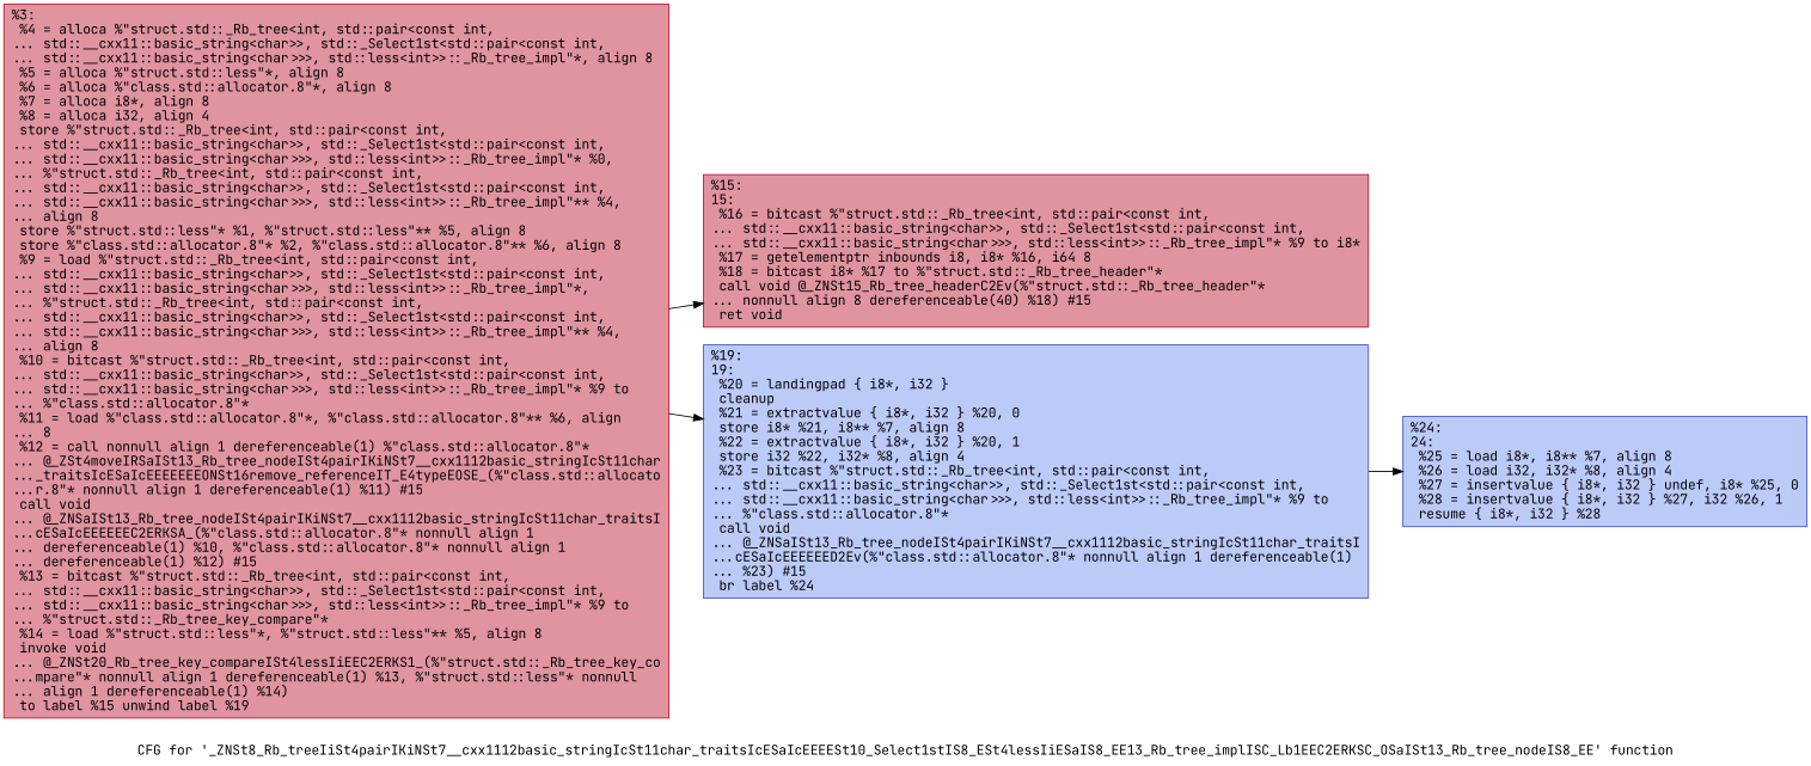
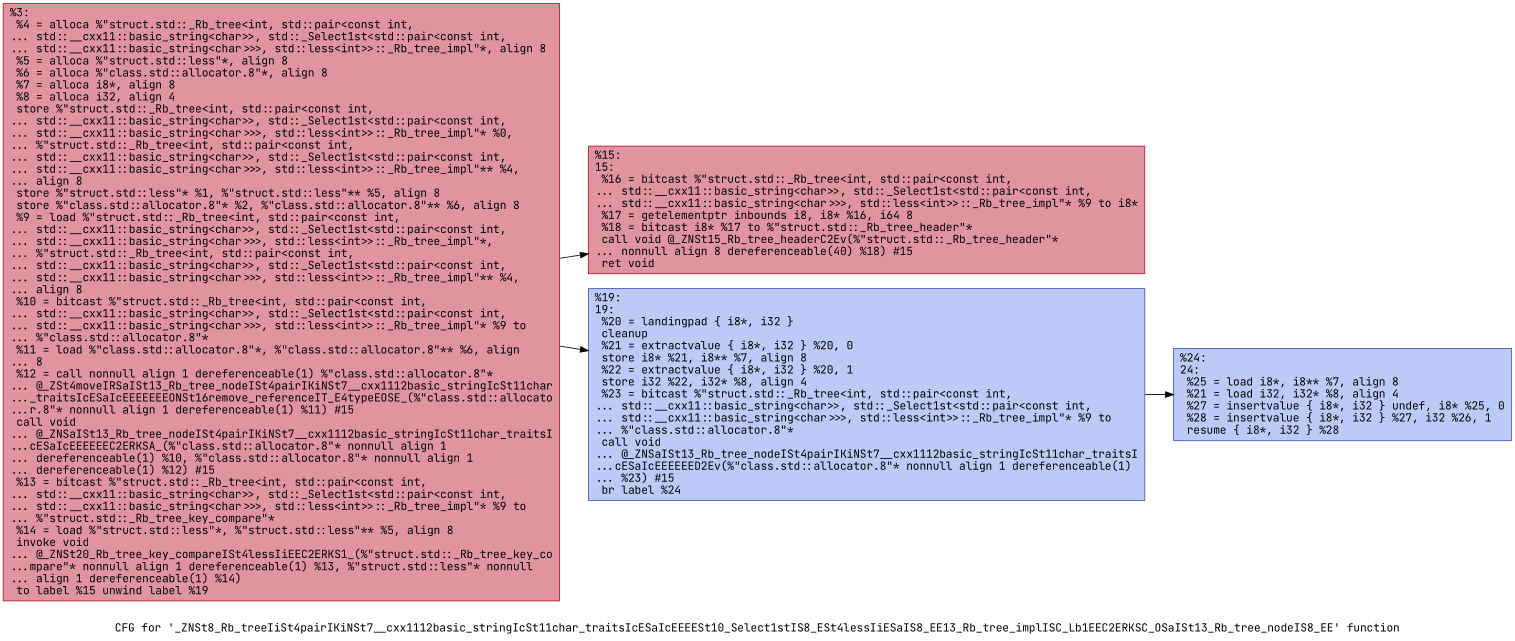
  digraph {
    label="CFG for '_ZNSt8_Rb_treeIiSt4pairIKiNSt7__cxx1112basic_stringIcSt11char_traitsIcESaIcEEEESt10_Select1stIS8_ESt4lessIiESaIS8_EE13_Rb_tree_implISC_Lb1EEC2ERKSC_OSaISt13_Rb_tree_nodeIS8_EE' function"
    rankdir=LR
    fontname="JetBrains Mono"
    node [color="#b70d28ff" fillcolor="#b70d2870" shape=record style=filled fontname="JetBrains Mono"]
    edge [fontname="JetBrains Mono"]
    n1 [label="{%3:\l  %4 = alloca %\"struct.std::_Rb_tree\<int, std::pair\<const int,\l... std::__cxx11::basic_string\<char\>\>, std::_Select1st\<std::pair\<const int,\l... std::__cxx11::basic_string\<char\>\>\>, std::less\<int\>\>::_Rb_tree_impl\"*, align 8\l  %5 = alloca %\"struct.std::less\"*, align 8\l  %6 = alloca %\"class.std::allocator.8\"*, align 8\l  %7 = alloca i8*, align 8\l  %8 = alloca i32, align 4\l  store %\"struct.std::_Rb_tree\<int, std::pair\<const int,\l... std::__cxx11::basic_string\<char\>\>, std::_Select1st\<std::pair\<const int,\l... std::__cxx11::basic_string\<char\>\>\>, std::less\<int\>\>::_Rb_tree_impl\"* %0,\l... %\"struct.std::_Rb_tree\<int, std::pair\<const int,\l... std::__cxx11::basic_string\<char\>\>, std::_Select1st\<std::pair\<const int,\l... std::__cxx11::basic_string\<char\>\>\>, std::less\<int\>\>::_Rb_tree_impl\"** %4,\l... align 8\l  store %\"struct.std::less\"* %1, %\"struct.std::less\"** %5, align 8\l  store %\"class.std::allocator.8\"* %2, %\"class.std::allocator.8\"** %6, align 8\l  %9 = load %\"struct.std::_Rb_tree\<int, std::pair\<const int,\l... std::__cxx11::basic_string\<char\>\>, std::_Select1st\<std::pair\<const int,\l... std::__cxx11::basic_string\<char\>\>\>, std::less\<int\>\>::_Rb_tree_impl\"*,\l... %\"struct.std::_Rb_tree\<int, std::pair\<const int,\l... std::__cxx11::basic_string\<char\>\>, std::_Select1st\<std::pair\<const int,\l... std::__cxx11::basic_string\<char\>\>\>, std::less\<int\>\>::_Rb_tree_impl\"** %4,\l... align 8\l  %10 = bitcast %\"struct.std::_Rb_tree\<int, std::pair\<const int,\l... std::__cxx11::basic_string\<char\>\>, std::_Select1st\<std::pair\<const int,\l... std::__cxx11::basic_string\<char\>\>\>, std::less\<int\>\>::_Rb_tree_impl\"* %9 to\l... %\"class.std::allocator.8\"*\l  %11 = load %\"class.std::allocator.8\"*, %\"class.std::allocator.8\"** %6, align\l... 8\l  %12 = call nonnull align 1 dereferenceable(1) %\"class.std::allocator.8\"*\l... @_ZSt4moveIRSaISt13_Rb_tree_nodeISt4pairIKiNSt7__cxx1112basic_stringIcSt11char\l..._traitsIcESaIcEEEEEEEONSt16remove_referenceIT_E4typeEOSE_(%\"class.std::allocato\l...r.8\"* nonnull align 1 dereferenceable(1) %11) #15\l  call void\l... @_ZNSaISt13_Rb_tree_nodeISt4pairIKiNSt7__cxx1112basic_stringIcSt11char_traitsI\l...cESaIcEEEEEEC2ERKSA_(%\"class.std::allocator.8\"* nonnull align 1\l... dereferenceable(1) %10, %\"class.std::allocator.8\"* nonnull align 1\l... dereferenceable(1) %12) #15\l  %13 = bitcast %\"struct.std::_Rb_tree\<int, std::pair\<const int,\l... std::__cxx11::basic_string\<char\>\>, std::_Select1st\<std::pair\<const int,\l... std::__cxx11::basic_string\<char\>\>\>, std::less\<int\>\>::_Rb_tree_impl\"* %9 to\l... %\"struct.std::_Rb_tree_key_compare\"*\l  %14 = load %\"struct.std::less\"*, %\"struct.std::less\"** %5, align 8\l  invoke void\l... @_ZNSt20_Rb_tree_key_compareISt4lessIiEEC2ERKS1_(%\"struct.std::_Rb_tree_key_co\l...mpare\"* nonnull align 1 dereferenceable(1) %13, %\"struct.std::less\"* nonnull\l... align 1 dereferenceable(1) %14)\l          to label %15 unwind label %19\l}"]
    n2 [label="{%15:\l15:                                               \l  %16 = bitcast %\"struct.std::_Rb_tree\<int, std::pair\<const int,\l... std::__cxx11::basic_string\<char\>\>, std::_Select1st\<std::pair\<const int,\l... std::__cxx11::basic_string\<char\>\>\>, std::less\<int\>\>::_Rb_tree_impl\"* %9 to i8*\l  %17 = getelementptr inbounds i8, i8* %16, i64 8\l  %18 = bitcast i8* %17 to %\"struct.std::_Rb_tree_header\"*\l  call void @_ZNSt15_Rb_tree_headerC2Ev(%\"struct.std::_Rb_tree_header\"*\l... nonnull align 8 dereferenceable(40) %18) #15\l  ret void\l}"]
    n3 [color="#3d50c3ff" fillcolor="#6687ed70" label="{%19:\l19:                                               \l  %20 = landingpad \{ i8*, i32 \}\l          cleanup\l  %21 = extractvalue \{ i8*, i32 \} %20, 0\l  store i8* %21, i8** %7, align 8\l  %22 = extractvalue \{ i8*, i32 \} %20, 1\l  store i32 %22, i32* %8, align 4\l  %23 = bitcast %\"struct.std::_Rb_tree\<int, std::pair\<const int,\l... std::__cxx11::basic_string\<char\>\>, std::_Select1st\<std::pair\<const int,\l... std::__cxx11::basic_string\<char\>\>\>, std::less\<int\>\>::_Rb_tree_impl\"* %9 to\l... %\"class.std::allocator.8\"*\l  call void\l... @_ZNSaISt13_Rb_tree_nodeISt4pairIKiNSt7__cxx1112basic_stringIcSt11char_traitsI\l...cESaIcEEEEEED2Ev(%\"class.std::allocator.8\"* nonnull align 1 dereferenceable(1)\l... %23) #15\l  br label %24\l}"]
-   n4 [color="#3d50c3ff" fillcolor="#6687ed70" label="{%24:\l24:                                               \l  %25 = load i8*, i8** %7, align 8\l  %26 = load i32, i32* %8, align 4\l  %27 = insertvalue \{ i8*, i32 \} undef, i8* %25, 0\l  %28 = insertvalue \{ i8*, i32 \} %27, i32 %26, 1\l  resume \{ i8*, i32 \} %28\l}"]
+   n4 [color="#3d50c3ff" fillcolor="#6687ed70" label="{%24:\l24:                                               \l  %25 = load i8*, i8** %7, align 8\l  %21 = load i32, i32* %8, align 4\l  %27 = insertvalue \{ i8*, i32 \} undef, i8* %25, 0\l  %28 = insertvalue \{ i8*, i32 \} %27, i32 %26, 1\l  resume \{ i8*, i32 \} %28\l}"]
    n1 -> n2
    n1 -> n3
    n3 -> n4
  }
